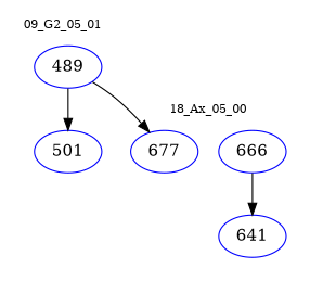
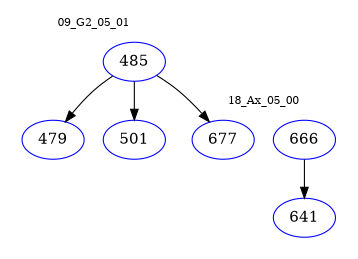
  digraph {
    node [color=blue]
    edge [color=black]
    n1 [label=666]
    n2 [label=641]
    n3 [label=677]
-   n4 [label=489]
+   n4 [label=485]
+   n5 [label=479]
    n6 [label=501]
    subgraph cluster_1 {
      color=white
      fontsize=10
      label="18_Ax_05_00"
      n1
      n2
      n3
    }
    subgraph cluster_2 {
      color=white
      fontsize=10
      label="09_G2_05_01"
      n4
+     n5
      n6
    }
    n1 -> n2
    n4 -> n3
+   n4 -> n5
    n4 -> n6
  }
